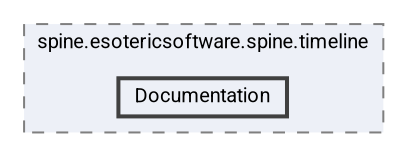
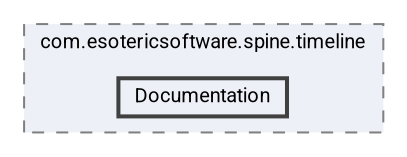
  digraph {
    compound=true
    fontname=Roboto
    n1 [color=grey25 fillcolor="#edf0f7" fontname=Roboto fontsize=10 height=0.2 label=Documentation shape=box style="filled,bold" width=0.4]
    subgraph cluster_1 {
      bgcolor="#edf0f7"
      fontsize=10
-     label="spine.esotericsoftware.spine.timeline"
+     label="com.esotericsoftware.spine.timeline"
      pencolor=grey50
      style="filled,dashed"
      n1
    }
  }
